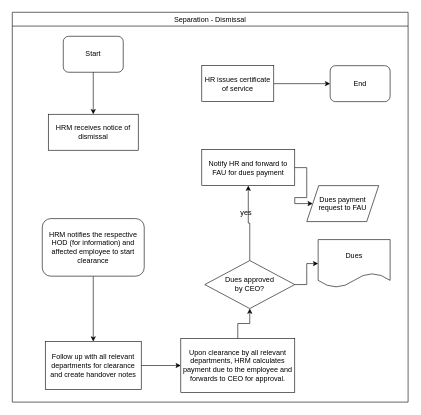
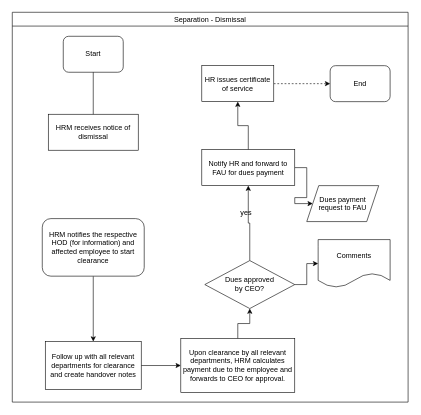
  <mxCell id="0" />
  <mxCell id="1" parent="0" />
  <mxCell id="2" value="Separation - Dismissal" style="swimlane;fontStyle=0" vertex="1" parent="1"><mxGeometry x="20" y="20" width="660" height="650" as="geometry" /></mxCell>
  <mxCell id="3" value="Start" style="rounded=1;whiteSpace=wrap;html=1;" vertex="1" parent="2"><mxGeometry x="85" y="40" width="100" height="60" as="geometry" /></mxCell>
  <mxCell id="4" value="&lt;span lang=&quot;EN-GB&quot;&gt;HRM receives notice of dismissal &lt;/span&gt;" style="rounded=0;whiteSpace=wrap;html=1;" vertex="1" parent="2"><mxGeometry x="60" y="170" width="150" height="60" as="geometry" /></mxCell>
- <mxCell id="5" value="" style="edgeStyle=orthogonalEdgeStyle;rounded=0;orthogonalLoop=1;jettySize=auto;html=1;" edge="1" parent="2" source="3" target="4"><mxGeometry relative="1" as="geometry"><mxPoint x="135" y="180" as="targetPoint" /></mxGeometry></mxCell>
+ <mxCell id="5" value="" style="edgeStyle=orthogonalEdgeStyle;rounded=0;orthogonalLoop=1;jettySize=auto;html=1;endArrow=none;" edge="1" parent="2" source="3" target="4"><mxGeometry relative="1" as="geometry"><mxPoint x="135" y="180" as="targetPoint" /></mxGeometry></mxCell>
  <mxCell id="6" value="" style="edgeStyle=orthogonalEdgeStyle;rounded=0;orthogonalLoop=1;jettySize=auto;html=1;entryX=0.5;entryY=0;entryDx=0;entryDy=0;exitX=0.5;exitY=1;exitDx=0;exitDy=0;" edge="1" parent="2" source="7" target="9"><mxGeometry relative="1" as="geometry"><mxPoint x="135" y="389" as="targetPoint" /><mxPoint x="135" y="324" as="sourcePoint" /></mxGeometry></mxCell>
  <mxCell id="7" value="&lt;span lang=&quot;EN-GB&quot;&gt;HRM notifies the respective HOD (for information) and affected employee to start clearance&lt;br&gt;&lt;/span&gt;" style="whiteSpace=wrap;html=1;rounded=1;" vertex="1" parent="2"><mxGeometry x="50" y="344" width="170" height="96" as="geometry" /></mxCell>
  <mxCell id="8" value="" style="edgeStyle=orthogonalEdgeStyle;rounded=0;orthogonalLoop=1;jettySize=auto;html=1;" edge="1" parent="2" source="9" target="11"><mxGeometry relative="1" as="geometry" /></mxCell>
  <mxCell id="9" value="&lt;span lang=&quot;EN-GB&quot;&gt;Follow up with all relevant departments for clearance and create handover notes&lt;/span&gt;" style="rounded=0;whiteSpace=wrap;html=1;" vertex="1" parent="2"><mxGeometry x="55" y="549" width="160" height="80" as="geometry" /></mxCell>
  <mxCell id="10" value="" style="edgeStyle=orthogonalEdgeStyle;rounded=0;orthogonalLoop=1;jettySize=auto;html=1;" edge="1" parent="2" source="11" target="14"><mxGeometry relative="1" as="geometry" /></mxCell>
  <mxCell id="11" value="&lt;span lang=&quot;EN-GB&quot;&gt;Upon clearance by all relevant departments, HRM calculates payment due to the employee and forwards to CEO for approval.&lt;/span&gt;" style="rounded=0;whiteSpace=wrap;html=1;" vertex="1" parent="2"><mxGeometry x="281" y="544" width="190" height="90" as="geometry" /></mxCell>
  <mxCell id="12" value="" style="edgeStyle=orthogonalEdgeStyle;rounded=0;orthogonalLoop=1;jettySize=auto;html=1;" edge="1" parent="2" source="14" target="15"><mxGeometry relative="1" as="geometry" /></mxCell>
  <mxCell id="13" value="" style="edgeStyle=orthogonalEdgeStyle;rounded=0;orthogonalLoop=1;jettySize=auto;html=1;" edge="1" parent="2" source="14" target="18"><mxGeometry relative="1" as="geometry" /></mxCell>
  <mxCell id="14" value="&lt;div&gt;Dues approved&lt;/div&gt;&lt;div&gt; by CEO?&lt;/div&gt;" style="rhombus;whiteSpace=wrap;html=1;rounded=0;" vertex="1" parent="2"><mxGeometry x="321" y="414" width="150" height="80" as="geometry" /></mxCell>
- <mxCell id="15" value="Dues" style="shape=document;whiteSpace=wrap;html=1;boundedLbl=1;rounded=0;" vertex="1" parent="2"><mxGeometry x="510" y="379" width="120" height="80" as="geometry" /></mxCell>
+ <mxCell id="15" value="Comments" style="shape=document;whiteSpace=wrap;html=1;boundedLbl=1;rounded=0;" vertex="1" parent="2"><mxGeometry x="510" y="379" width="120" height="80" as="geometry" /></mxCell>
+ <mxCell id="16" value="" style="edgeStyle=orthogonalEdgeStyle;rounded=0;orthogonalLoop=1;jettySize=auto;html=1;" edge="1" parent="2" source="18" target="21"><mxGeometry relative="1" as="geometry" /></mxCell>
  <mxCell id="17" value="" style="edgeStyle=orthogonalEdgeStyle;rounded=0;orthogonalLoop=1;jettySize=auto;html=1;" edge="1" parent="2" source="18" target="23"><mxGeometry relative="1" as="geometry" /></mxCell>
  <mxCell id="18" value="Notify HR and forward to FAU for dues payment" style="whiteSpace=wrap;html=1;rounded=0;" vertex="1" parent="2"><mxGeometry x="316" y="229" width="155" height="60" as="geometry" /></mxCell>
  <mxCell id="19" value="yes" style="text;html=1;strokeColor=none;fillColor=none;align=center;verticalAlign=middle;whiteSpace=wrap;rounded=0;" vertex="1" parent="2"><mxGeometry x="370" y="324" width="40" height="20" as="geometry" /></mxCell>
- <mxCell id="20" value="" style="edgeStyle=orthogonalEdgeStyle;rounded=0;orthogonalLoop=1;jettySize=auto;html=1;entryX=0;entryY=0.5;entryDx=0;entryDy=0;" edge="1" parent="2" source="21" target="22"><mxGeometry relative="1" as="geometry"><mxPoint x="516" y="119" as="targetPoint" /></mxGeometry></mxCell>
+ <mxCell id="20" value="" style="edgeStyle=orthogonalEdgeStyle;rounded=0;orthogonalLoop=1;jettySize=auto;html=1;entryX=0;entryY=0.5;entryDx=0;entryDy=0;dashed=1;" edge="1" parent="2" source="21" target="22"><mxGeometry relative="1" as="geometry"><mxPoint x="516" y="119" as="targetPoint" /></mxGeometry></mxCell>
  <mxCell id="21" value="HR issues certificate of service" style="whiteSpace=wrap;html=1;rounded=0;" vertex="1" parent="2"><mxGeometry x="316" y="89" width="120" height="60" as="geometry" /></mxCell>
  <mxCell id="22" value="End" style="rounded=1;whiteSpace=wrap;html=1;" vertex="1" parent="2"><mxGeometry x="530" y="89" width="100" height="60" as="geometry" /></mxCell>
  <mxCell id="23" value="Dues payment request to FAU" style="shape=parallelogram;perimeter=parallelogramPerimeter;whiteSpace=wrap;html=1;fixedSize=1;rounded=0;" vertex="1" parent="2"><mxGeometry x="491" y="289" width="120" height="60" as="geometry" /></mxCell>
